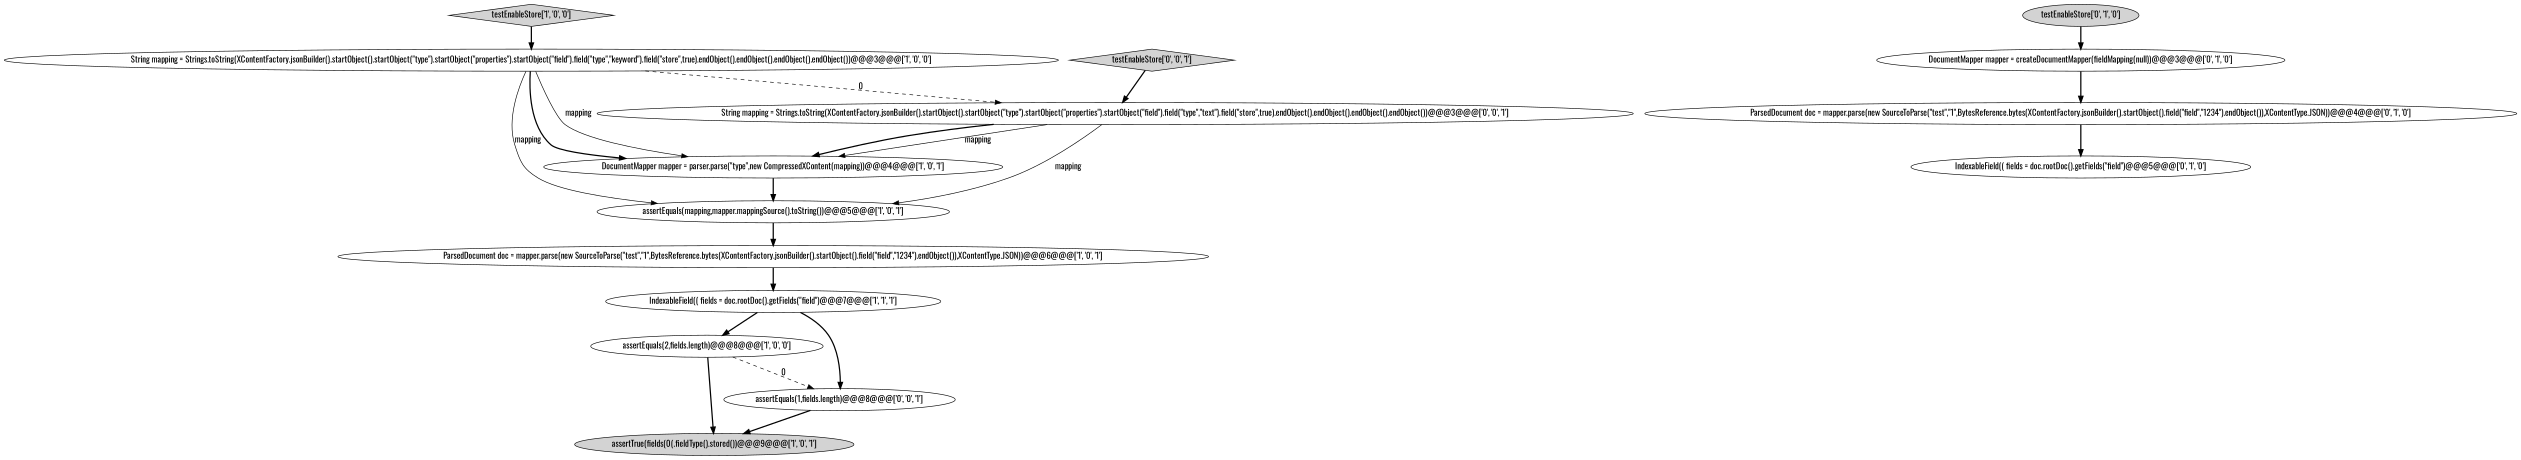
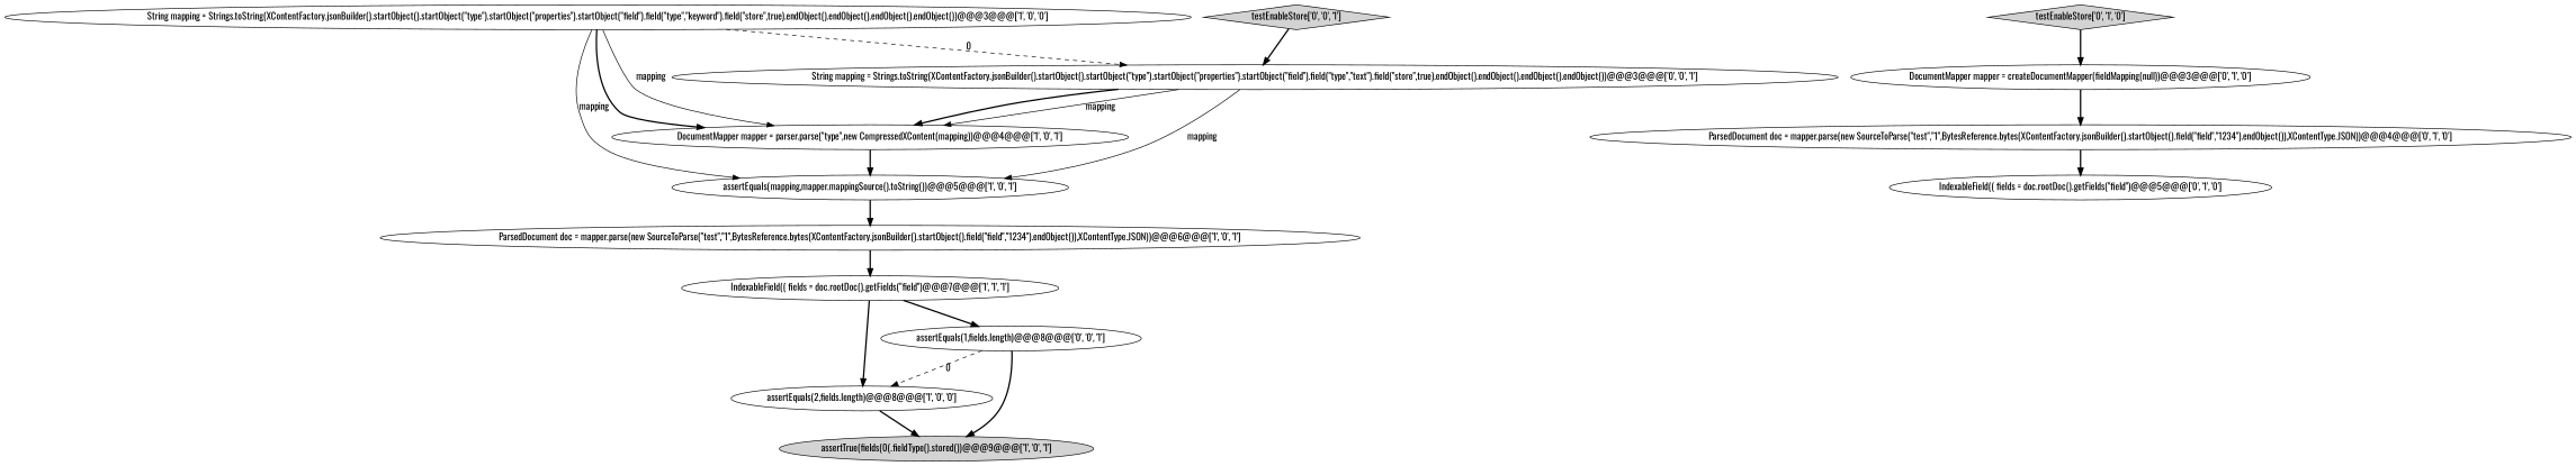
  digraph {
    fontname=Oswald
    node [fillcolor=white fontname=Oswald shape=ellipse style=filled]
    edge [fontname=Oswald style=bold]
-   n1 [fillcolor=lightgray label="testEnableStore['1', '0', '0']" shape=diamond]
    n2 [label="String mapping = Strings.toString(XContentFactory.jsonBuilder().startObject().startObject(\"type\").startObject(\"properties\").startObject(\"field\").field(\"type\",\"keyword\").field(\"store\",true).endObject().endObject().endObject().endObject())@@@3@@@['1', '0', '0']"]
    n3 [label="String mapping = Strings.toString(XContentFactory.jsonBuilder().startObject().startObject(\"type\").startObject(\"properties\").startObject(\"field\").field(\"type\",\"text\").field(\"store\",true).endObject().endObject().endObject().endObject())@@@3@@@['0', '0', '1']"]
    n4 [label="assertEquals(mapping,mapper.mappingSource().toString())@@@5@@@['1', '0', '1']"]
    n5 [label="DocumentMapper mapper = parser.parse(\"type\",new CompressedXContent(mapping))@@@4@@@['1', '0', '1']"]
    n6 [fillcolor=lightgray label="testEnableStore['0', '0', '1']" shape=diamond]
    n7 [label="ParsedDocument doc = mapper.parse(new SourceToParse(\"test\",\"1\",BytesReference.bytes(XContentFactory.jsonBuilder().startObject().field(\"field\",\"1234\").endObject()),XContentType.JSON))@@@6@@@['1', '0', '1']"]
    n8 [label="IndexableField(( fields = doc.rootDoc().getFields(\"field\")@@@7@@@['1', '1', '1']"]
    n9 [label="assertEquals(2,fields.length)@@@8@@@['1', '0', '0']"]
    n10 [label="assertEquals(1,fields.length)@@@8@@@['0', '0', '1']"]
-   n11 [fillcolor=lightgray label="testEnableStore['0', '1', '0']"]
+   n11 [fillcolor=lightgray label="testEnableStore['0', '1', '0']" shape=diamond]
    n12 [label="DocumentMapper mapper = createDocumentMapper(fieldMapping(null))@@@3@@@['0', '1', '0']"]
    n13 [label="ParsedDocument doc = mapper.parse(new SourceToParse(\"test\",\"1\",BytesReference.bytes(XContentFactory.jsonBuilder().startObject().field(\"field\",\"1234\").endObject()),XContentType.JSON))@@@4@@@['0', '1', '0']"]
    n14 [label="IndexableField(( fields = doc.rootDoc().getFields(\"field\")@@@5@@@['0', '1', '0']"]
    n15 [fillcolor=lightgray label="assertTrue(fields(0(.fieldType().stored())@@@9@@@['1', '0', '1']"]
-   n1 -> n2
    n2 -> n3 [label=0 style=dashed]
    n2 -> n4 [label=mapping style=solid]
    n2 -> n5
    n2 -> n5 [label=mapping style=solid]
    n3 -> n4 [label=mapping style=solid]
    n3 -> n5
    n3 -> n5 [label=mapping style=solid]
    n4 -> n7
    n5 -> n4
    n6 -> n3
    n7 -> n8
    n8 -> n9
    n8 -> n10
-   n9 -> n10 [label=0 style=dashed]
+   n10 -> n9 [label=0 style=dashed]
    n9 -> n15
    n10 -> n15
    n11 -> n12
    n12 -> n13
    n13 -> n14
  }
